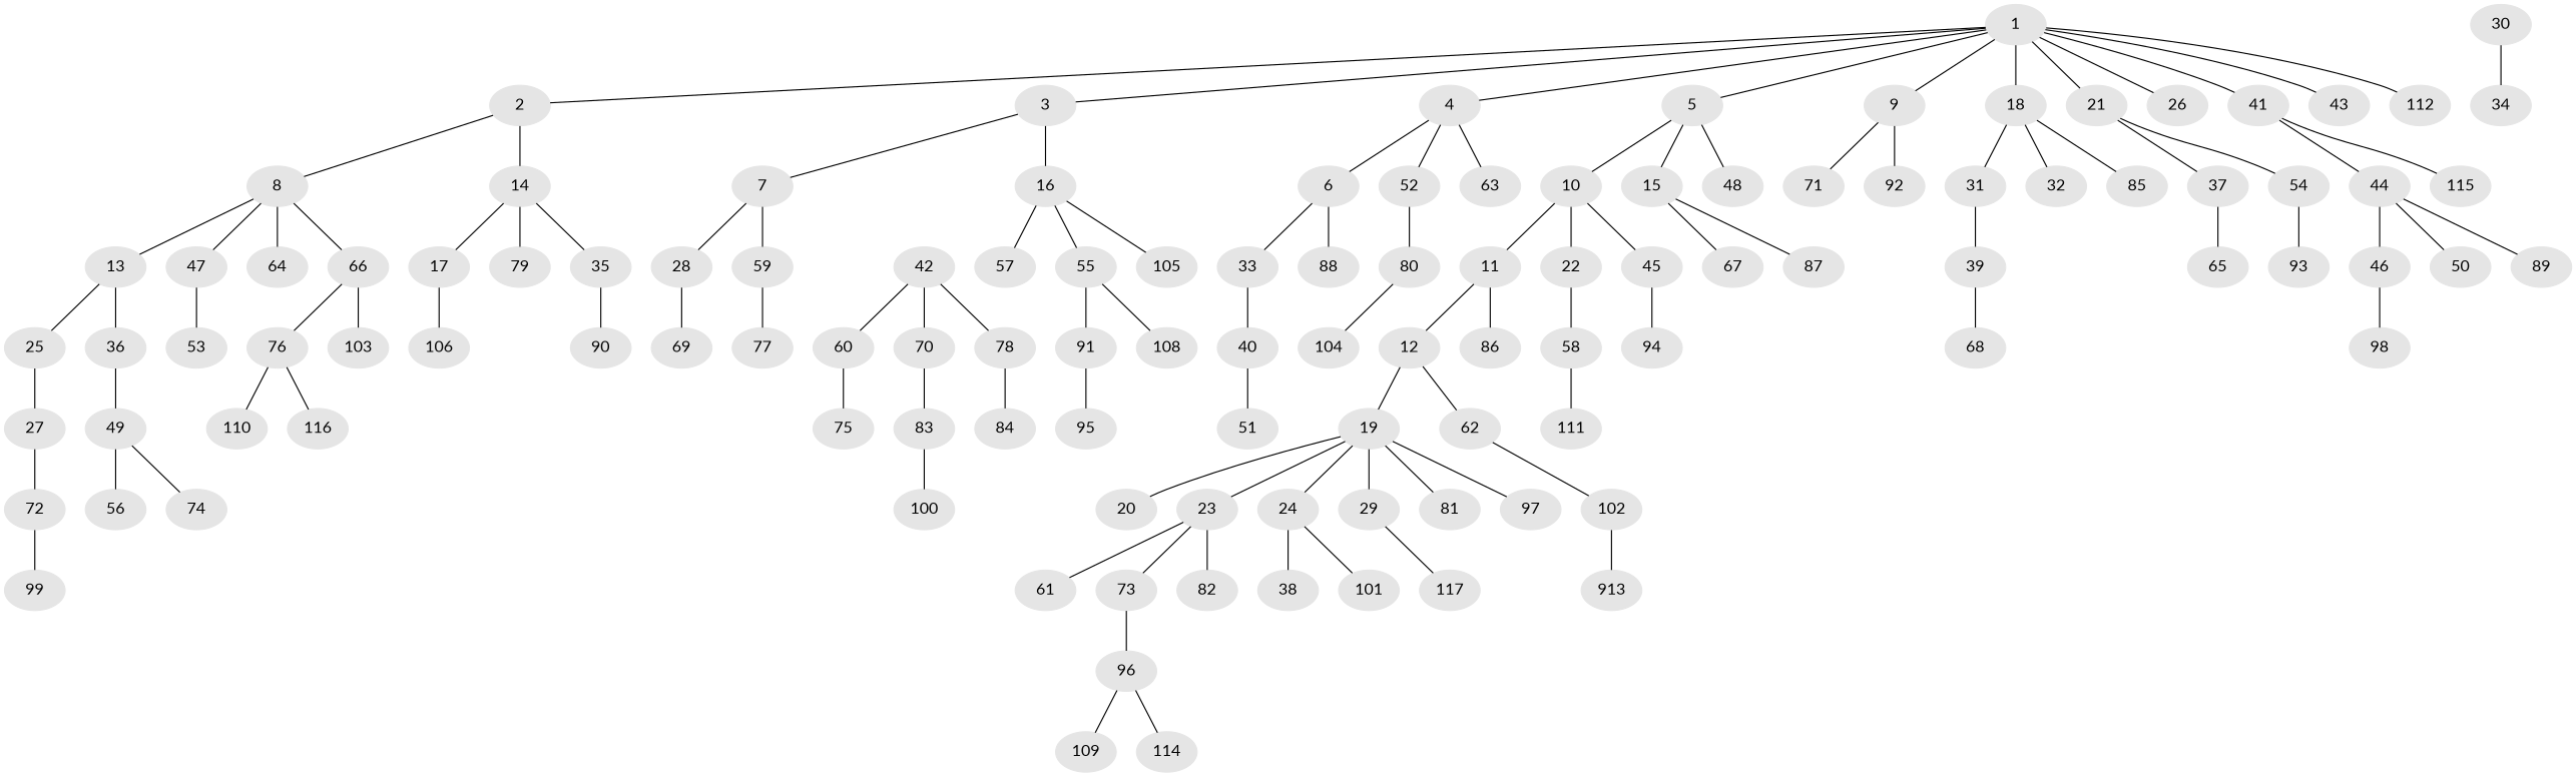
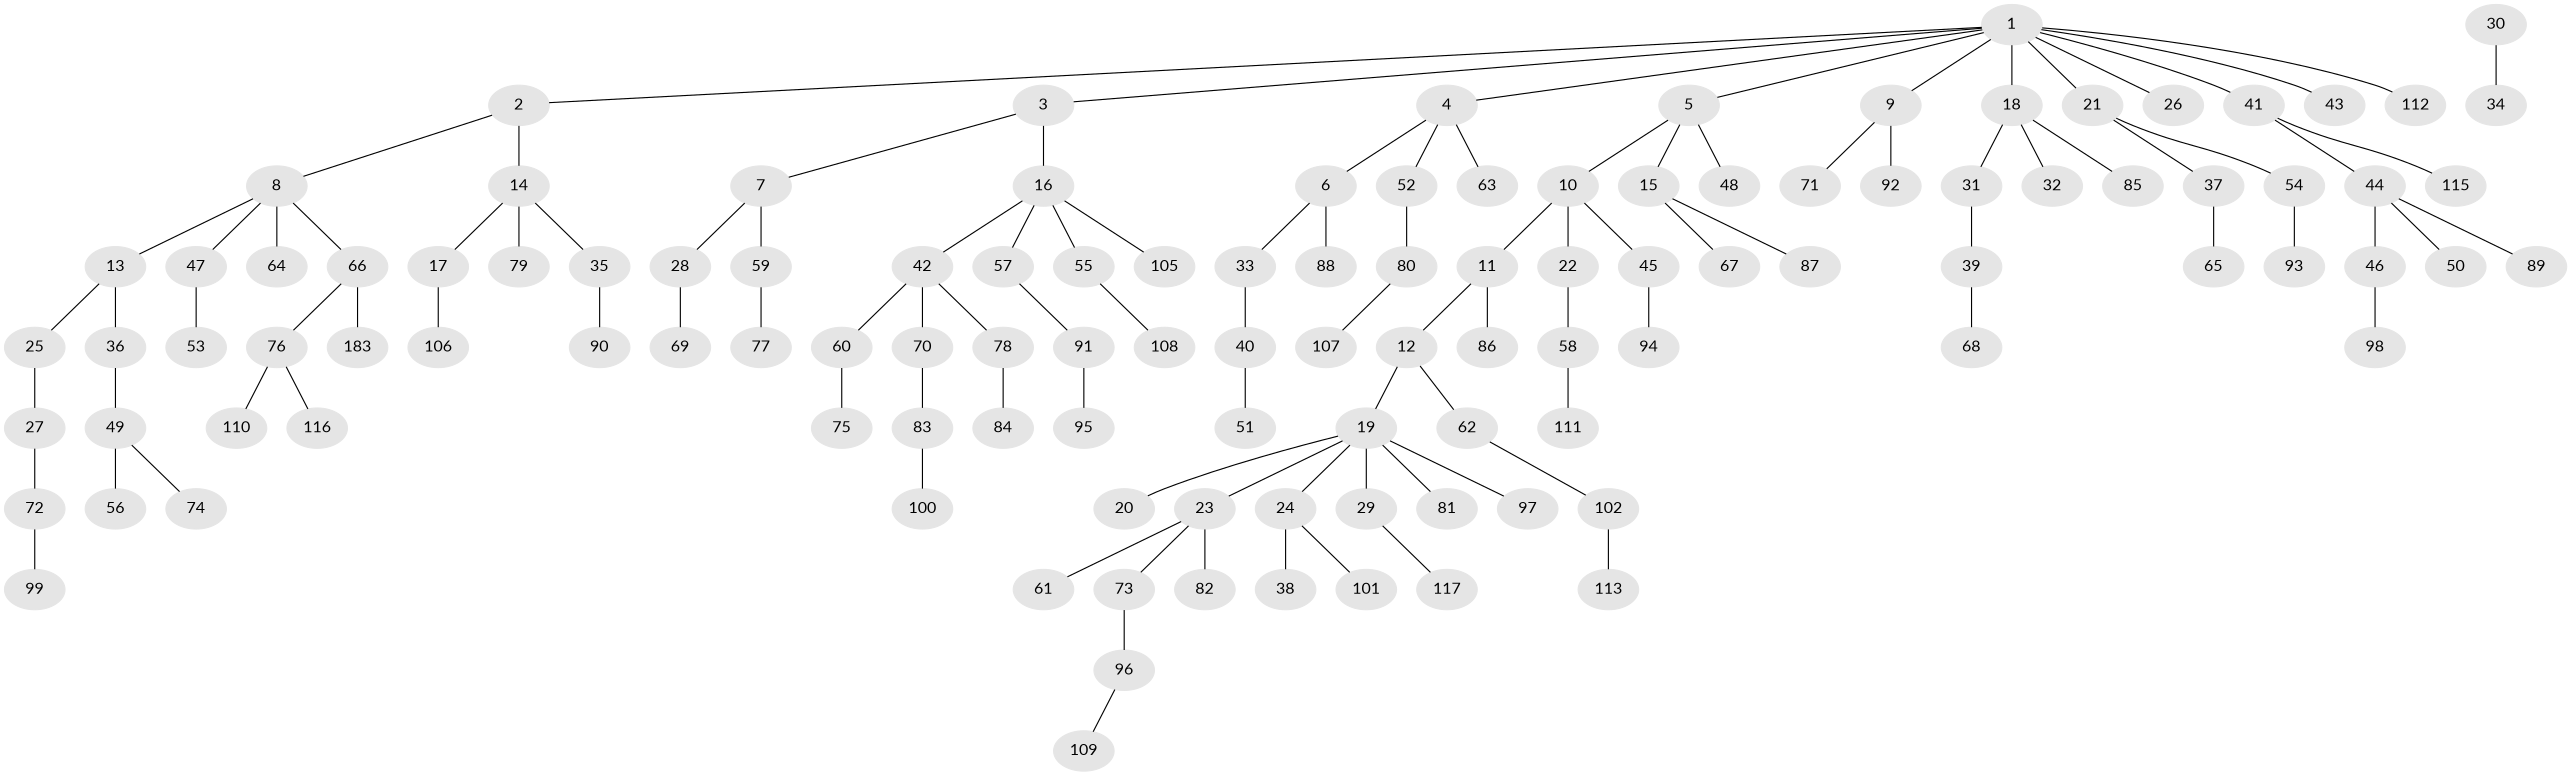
  graph {
    fontname=Lato
    node [color=gray90 fontname=Lato style=filled]
    edge [fontname=Lato]
    1
    2
    3
    4
    5
    9
    18
    21
    26
    41
    43
    112
    8
    14
    7
    16
    6
    52
    63
    10
    15
    48
    71
    92
    31
    32
    85
    37
    54
    44
    115
    13
    47
    64
    66
    17
    79
    35
    28
    59
    42
    55
    57
    105
    33
    88
    80
    11
    22
    45
    67
    87
    40
    69
    77
    25
    36
    53
    76
-   103
+   103 [label=183]
    12
    86
    58
    94
    19
    62
    20
    23
    24
    29
    81
    97
    102
    27
    49
    106
    30
    34
    60
    70
    78
    91
    108
    90
    39
    61
    73
    82
    38
    101
    n91 [label=117]
    65
    93
    111
    96
    72
    99
    68
    51
    56
    74
    46
    50
    89
    75
    83
    84
    98
-   104
+   104 [label=107]
    95
-   113 [label=913]
+   113
    110
    116
    100
    109
-   114
    1 -- 2
    1 -- 3
    1 -- 4
    1 -- 5
    1 -- 9
    1 -- 18
    1 -- 21
    1 -- 26
    1 -- 41
    1 -- 43
    1 -- 112
    2 -- 8
    2 -- 14
    3 -- 7
    3 -- 16
    4 -- 6
    4 -- 52
    4 -- 63
    5 -- 10
    5 -- 15
    5 -- 48
    9 -- 71
    9 -- 92
    18 -- 31
    18 -- 32
    18 -- 85
    21 -- 37
    21 -- 54
    41 -- 44
    41 -- 115
    8 -- 13
    8 -- 47
    8 -- 64
    8 -- 66
    14 -- 17
    14 -- 79
    14 -- 35
    7 -- 28
    7 -- 59
+   16 -- 42
    16 -- 55
    16 -- 57
    16 -- 105
    6 -- 33
    6 -- 88
    52 -- 80
    10 -- 11
    10 -- 22
    10 -- 45
    15 -- 67
    15 -- 87
    31 -- 39
    37 -- 65
    54 -- 93
    44 -- 46
    44 -- 50
    44 -- 89
    13 -- 25
    13 -- 36
    47 -- 53
    66 -- 76
    66 -- 103
    17 -- 106
    35 -- 90
    28 -- 69
    59 -- 77
    42 -- 60
    42 -- 70
    42 -- 78
-   55 -- 91
+   57 -- 91
    55 -- 108
    33 -- 40
    80 -- 104
    11 -- 12
    11 -- 86
    22 -- 58
    45 -- 94
    40 -- 51
    25 -- 27
    36 -- 49
    76 -- 110
    76 -- 116
    12 -- 19
    12 -- 62
    58 -- 111
    19 -- 20
    19 -- 23
    19 -- 24
    19 -- 29
    19 -- 81
    19 -- 97
    62 -- 102
    23 -- 61
    23 -- 73
    23 -- 82
    24 -- 38
    24 -- 101
    29 -- n91
    102 -- 113
    27 -- 72
    49 -- 56
    49 -- 74
    30 -- 34
    60 -- 75
    70 -- 83
    78 -- 84
    91 -- 95
    39 -- 68
    73 -- 96
    96 -- 109
-   96 -- 114
    72 -- 99
    46 -- 98
    83 -- 100
  }
